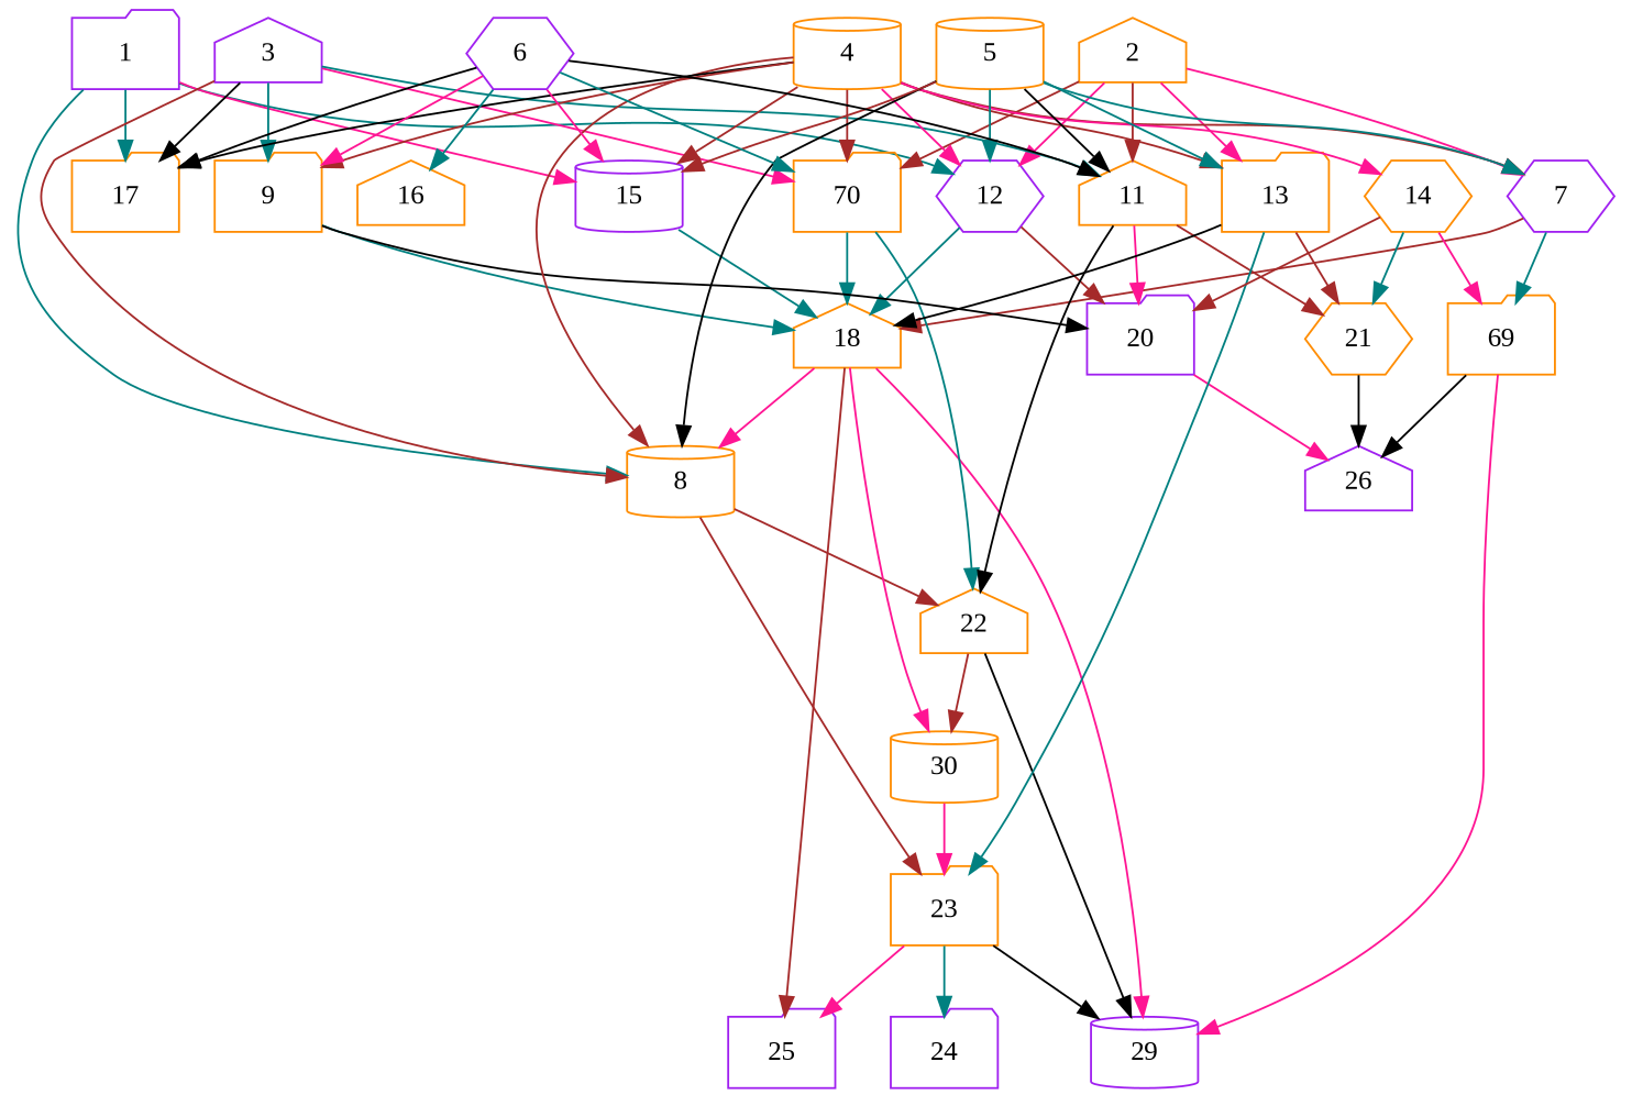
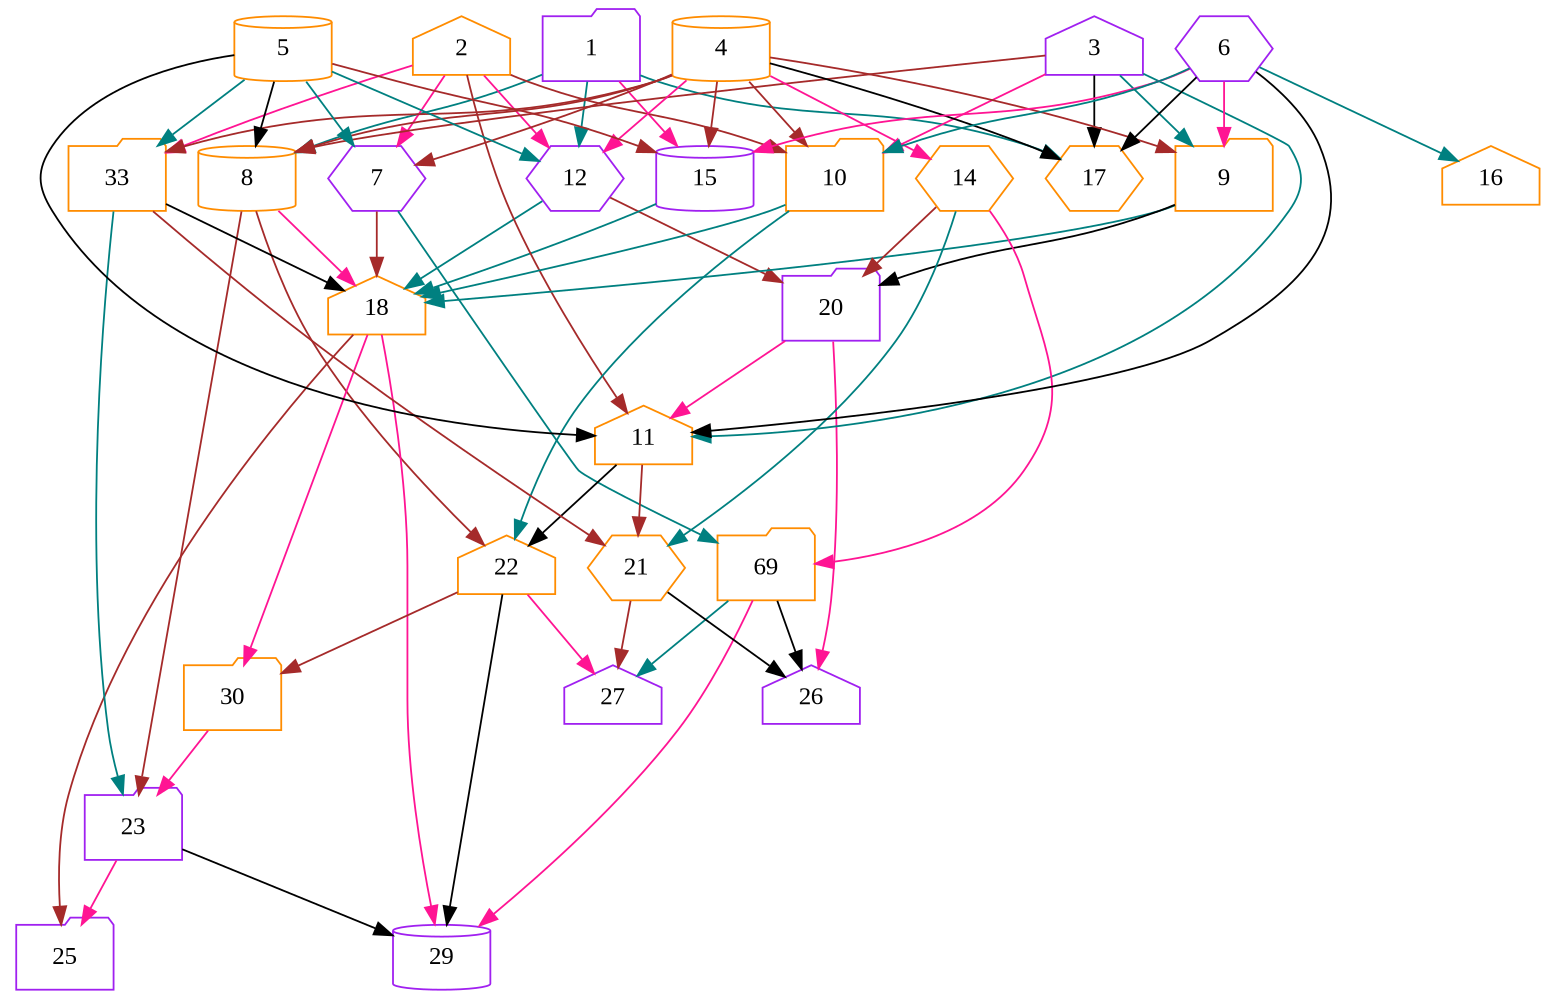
  digraph {
    fontname="Liberation Serif"
    node [alpha=0.12 color=darkorange fontname="Liberation Serif" shape=folder]
    edge [color=teal fontname="Liberation Serif"]
    1 [alpha=0.16 color=purple expect_size=10661888]
    8 [alpha=0.05 expect_size=45846528 shape=cylinder]
    12 [alpha=0.10 color=purple expect_size=14222336 shape=hexagon]
    15 [alpha=0.16 color=purple expect_size=9033728 shape=cylinder]
-   17 [alpha=0.15 expect_size=30714880]
+   17 [alpha=0.15 expect_size=30714880 shape=hexagon]
    18 [alpha=0.11 expect_size=45592576 shape=house]
    22 [expect_size=42883072 shape=house]
-   23 [alpha=0.00 expect_size=20070400]
+   23 [alpha=0.00 color=purple expect_size=20070400]
    20 [alpha=0.13 color=purple expect_size=33468416]
    25 [alpha=0.02 color=purple expect_size=27224064]
    29 [alpha=0.07 color=purple expect_size=12745728 shape=cylinder]
-   30 [alpha=0.02 expect_size=49177600 shape=cylinder]
-   24 [alpha=0.14 color=purple expect_size=20805632]
+   30 [alpha=0.02 expect_size=49177600]
+   27 [alpha=0.14 color=purple expect_size=47346688 shape=house]
    26 [alpha=0.13 color=purple expect_size=18197504 shape=house]
    2 [alpha=0.00 expect_size=6436864 shape=house]
    7 [alpha=0.06 color=purple expect_size=28972032 shape=hexagon]
-   10 [expect_size=51428352 label=70]
+   10 [expect_size=51428352]
    11 [expect_size=24523776 shape=house]
-   13 [alpha=0.00 expect_size=14587904]
+   13 [alpha=0.00 expect_size=14587904 label=33]
    n21 [alpha=0.15 expect_size=9925632 label=69]
    21 [expect_size=15581184 shape=hexagon]
    3 [alpha=0.13 color=purple expect_size=23944192 shape=house]
    9 [alpha=0.10 expect_size=44725248]
    4 [alpha=0.05 expect_size=18974720 shape=cylinder]
    14 [alpha=0.03 expect_size=45201408 shape=hexagon]
    5 [alpha=0.13 expect_size=38074368 shape=cylinder]
    6 [alpha=0.16 color=purple expect_size=12856320 shape=hexagon]
    16 [expect_size=40155136 shape=house]
    1 -> 8
    1 -> 12
    1 -> 15 [color=deeppink]
    1 -> 17
-   18 -> 8 [color=deeppink]
+   8 -> 18 [color=deeppink]
    8 -> 22 [color=brown]
    8 -> 23 [color=brown]
    12 -> 18
    12 -> 20 [color=brown]
    15 -> 18
    18 -> 25 [color=brown]
    18 -> 29 [color=deeppink]
    18 -> 30 [color=deeppink]
    22 -> 29 [color=black]
    22 -> 30 [color=brown]
+   22 -> 27 [color=deeppink]
    23 -> 25 [color=deeppink]
    23 -> 29 [color=black]
-   23 -> 24
    20 -> 26 [color=deeppink]
    30 -> 23 [color=deeppink]
    2 -> 12 [color=deeppink]
    2 -> 7 [color=deeppink]
    2 -> 10 [color=brown]
    2 -> 11 [color=brown]
    2 -> 13 [color=deeppink]
    7 -> 18 [color=brown]
    7 -> n21
    10 -> 18
    10 -> 22
    11 -> 22 [color=black]
-   11 -> 20 [color=deeppink]
+   20 -> 11 [color=deeppink]
    11 -> 21 [color=brown]
    13 -> 18 [color=black]
    13 -> 23
    13 -> 21 [color=brown]
    n21 -> 29 [color=deeppink]
+   n21 -> 27
    n21 -> 26 [color=black]
+   21 -> 27 [color=brown]
    21 -> 26 [color=black]
    3 -> 8 [color=brown]
    3 -> 17 [color=black]
    3 -> 10 [color=deeppink]
    3 -> 11
    3 -> 9
    9 -> 18
    9 -> 20 [color=black]
    4 -> 8 [color=brown]
    4 -> 12 [color=deeppink]
    4 -> 15 [color=brown]
    4 -> 17 [color=black]
    4 -> 7 [color=brown]
    4 -> 10 [color=brown]
    4 -> 13 [color=brown]
    4 -> 9 [color=brown]
    4 -> 14 [color=deeppink]
    14 -> 20 [color=brown]
    14 -> n21 [color=deeppink]
    14 -> 21
    5 -> 8 [color=black]
    5 -> 12
    5 -> 15 [color=brown]
    5 -> 7
    5 -> 11 [color=black]
    5 -> 13
    6 -> 15 [color=deeppink]
    6 -> 17 [color=black]
    6 -> 10
    6 -> 11 [color=black]
    6 -> 9 [color=deeppink]
    6 -> 16
  }
